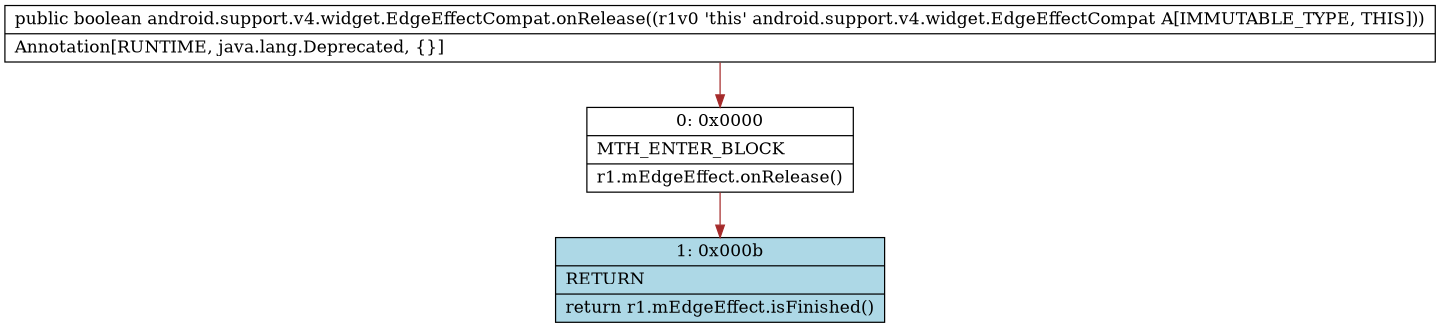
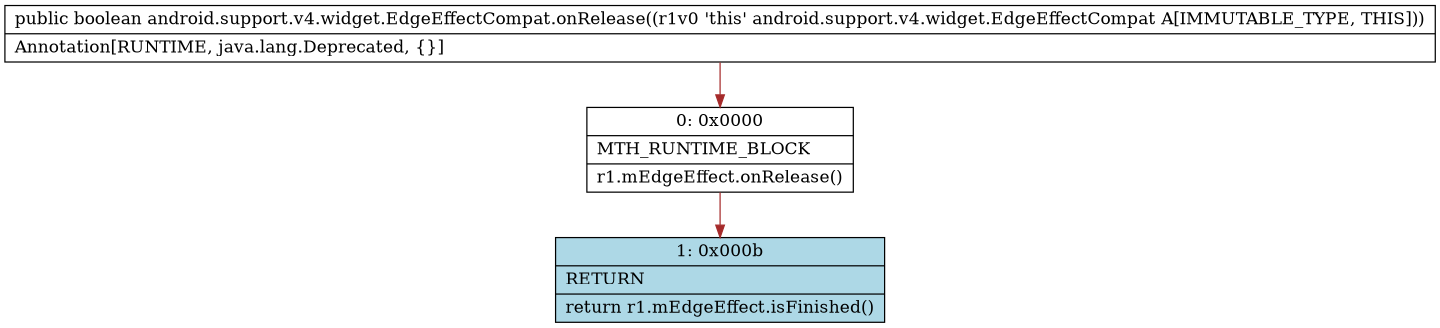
  digraph {
    node [shape=record style=filled fillcolor=white]
    edge [color=brown]
-   n1 [label="{0\:\ 0x0000|MTH_ENTER_BLOCK\l|r1.mEdgeEffect.onRelease()\l}"]
+   n1 [label="{0\:\ 0x0000|MTH_RUNTIME_BLOCK\l|r1.mEdgeEffect.onRelease()\l}"]
    n2 [label="{1\:\ 0x000b|RETURN\l|return r1.mEdgeEffect.isFinished()\l}" fillcolor=lightblue]
    n3 [label="{public boolean android.support.v4.widget.EdgeEffectCompat.onRelease((r1v0 'this' android.support.v4.widget.EdgeEffectCompat A[IMMUTABLE_TYPE, THIS]))  | Annotation[RUNTIME, java.lang.Deprecated, \{\}]\l}"]
    n1 -> n2
    n3 -> n1
  }
